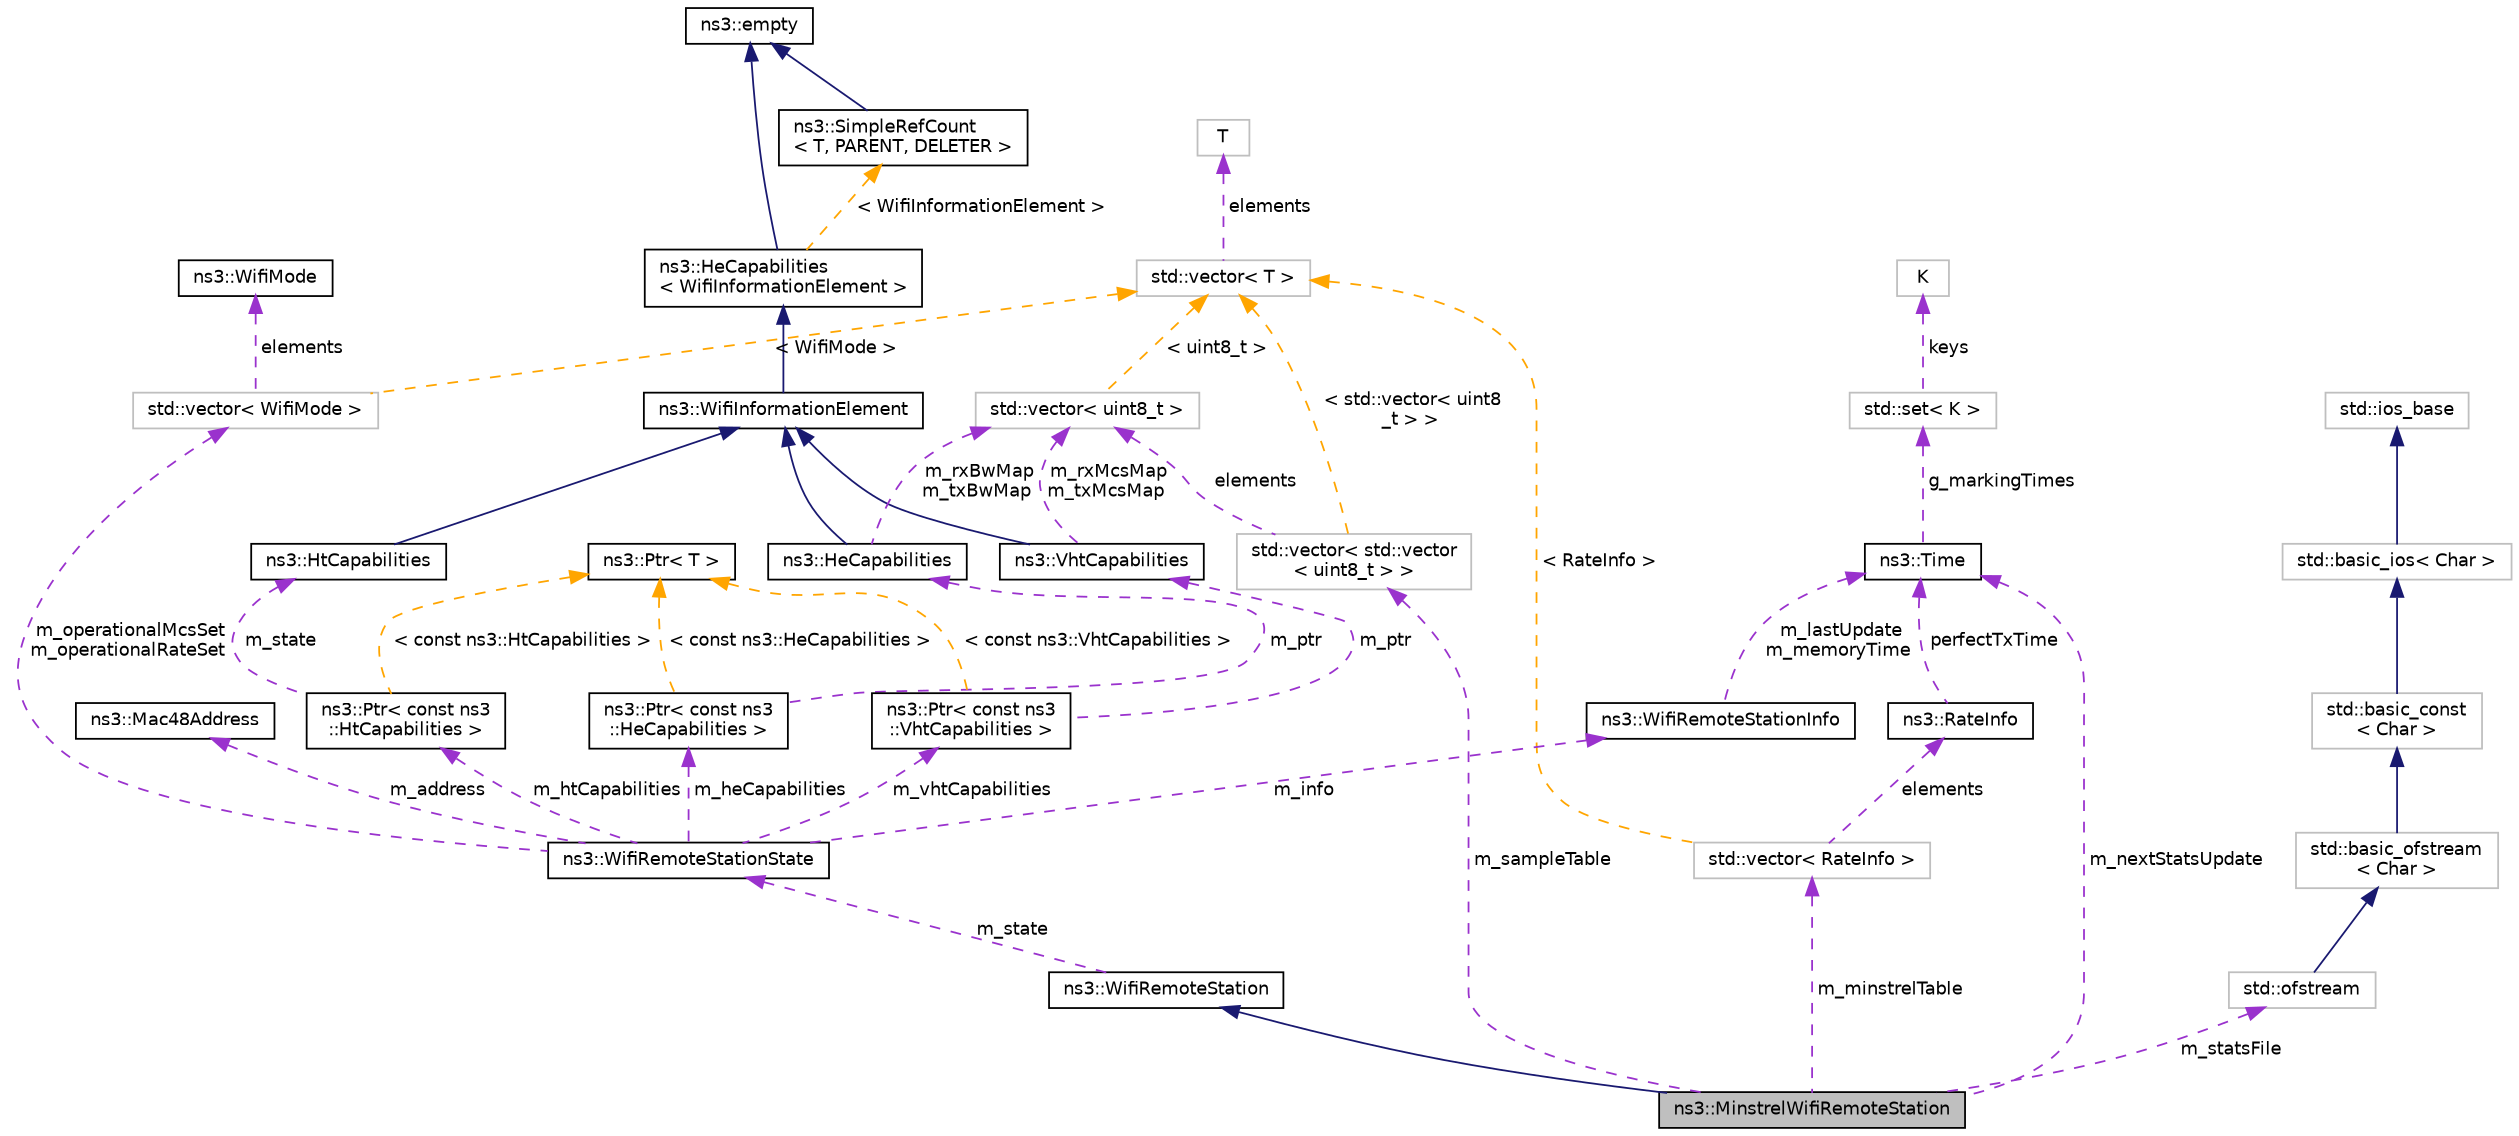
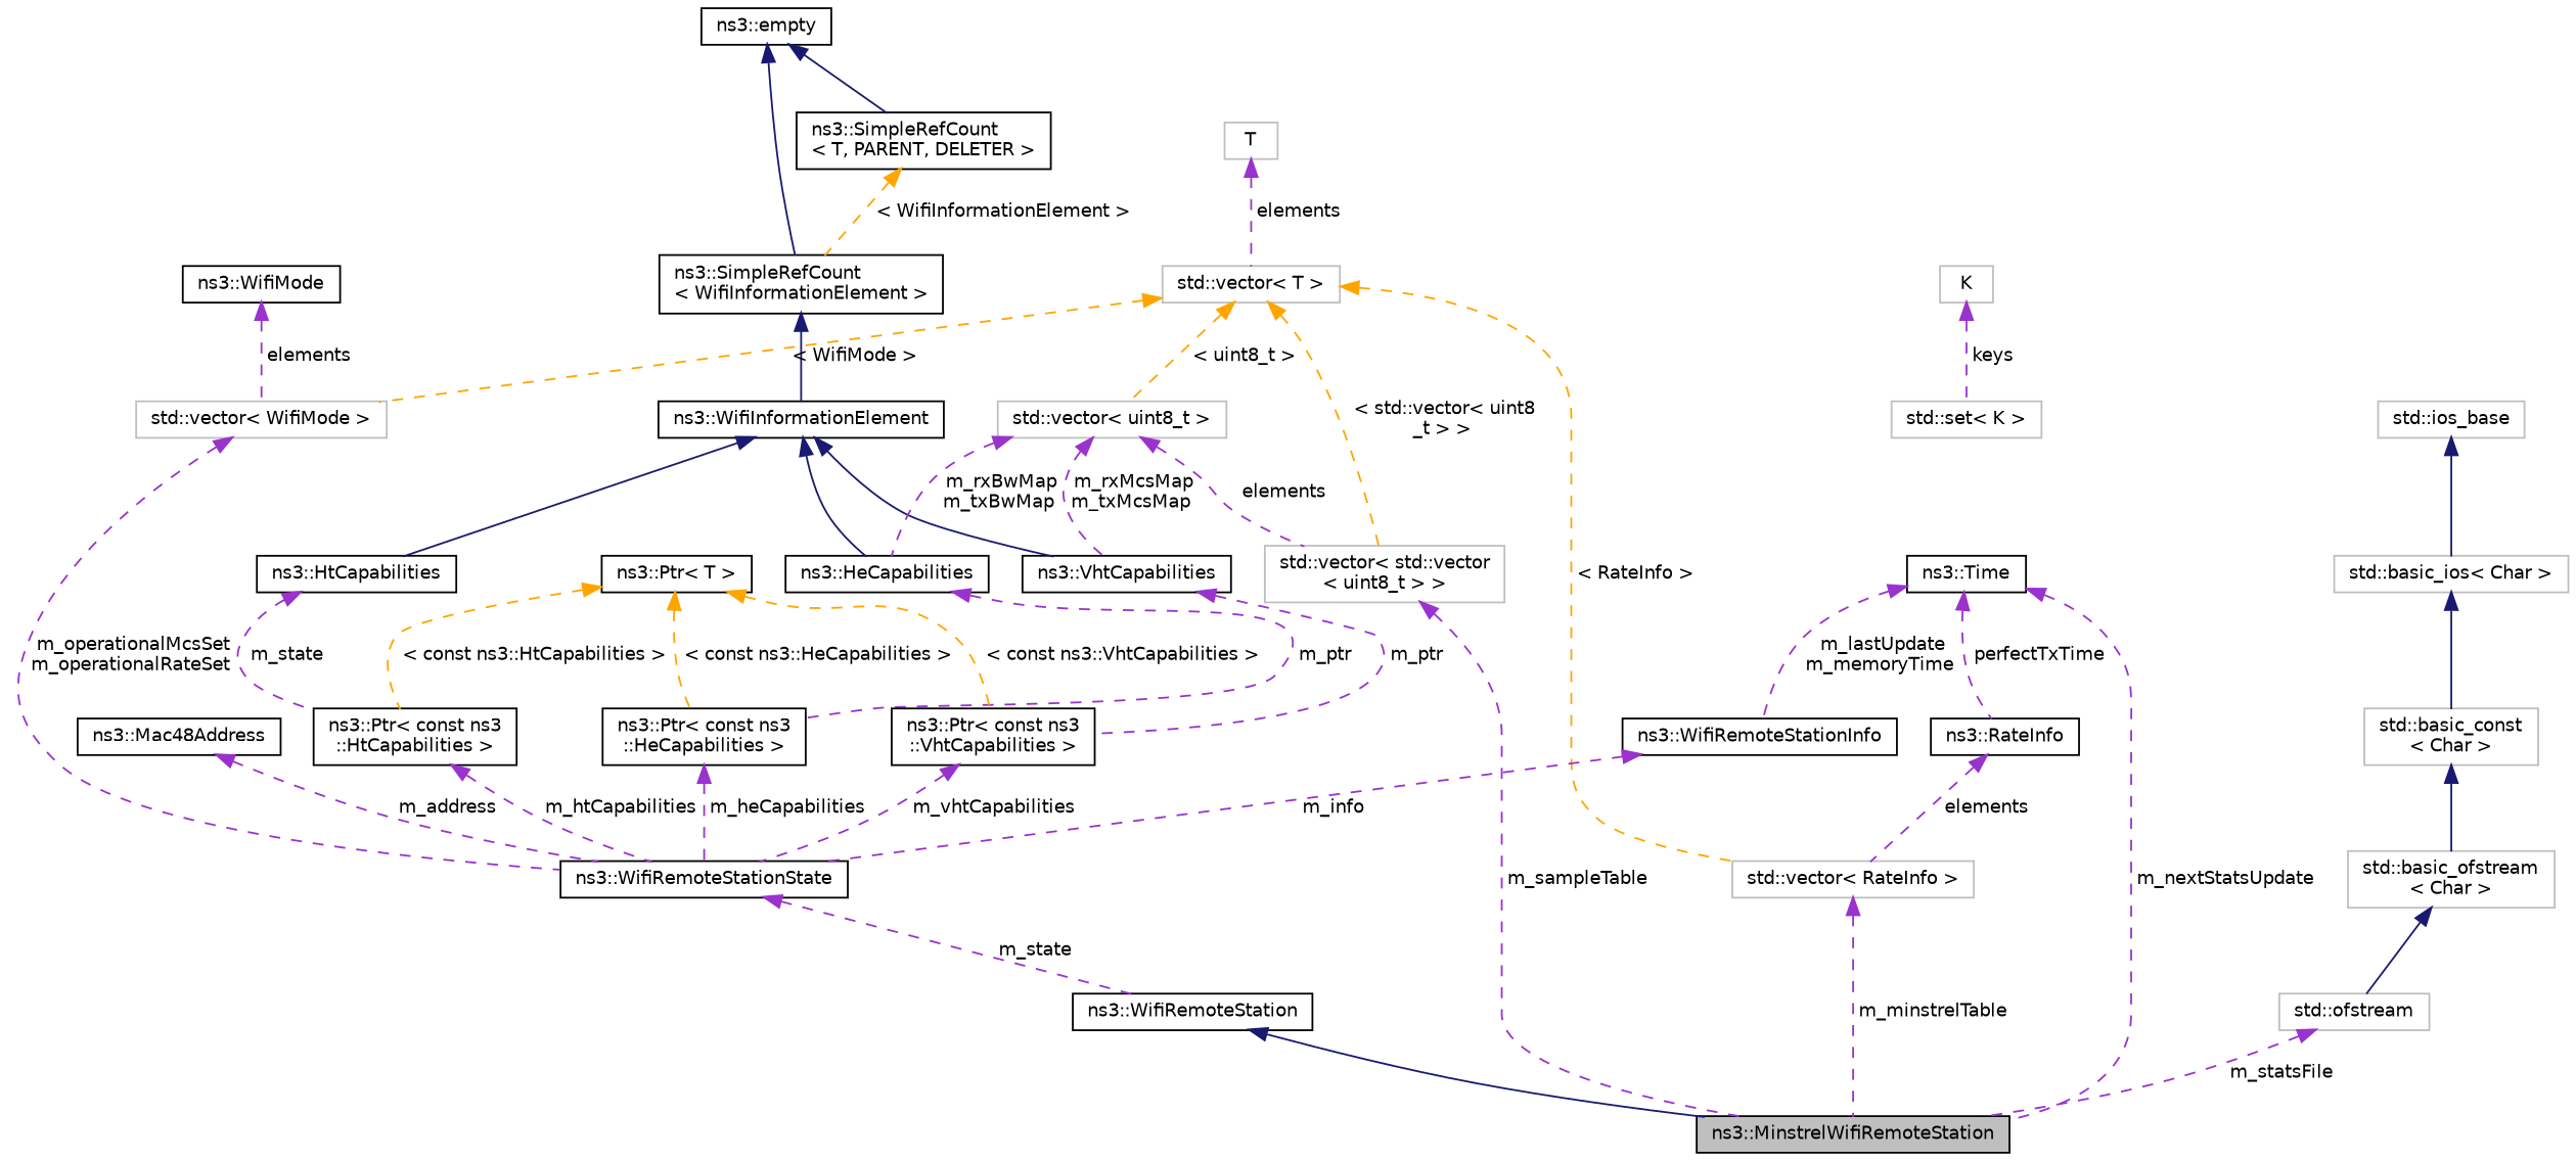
  digraph {
    rankdir=TB
    node [color=black fillcolor=white fontname=Helvetica fontsize=10 shape=record style=filled]
    edge [color=darkorchid3 dir=back fontname=Helvetica fontsize=10 labelfontname=Helvetica labelfontsize=10 style=dashed]
    n1 [fillcolor=grey75 fontcolor=black height=0.2 label="ns3::MinstrelWifiRemoteStation" width=0.4]
    n2 [height=0.2 label="ns3::WifiRemoteStation" width=0.4]
    n3 [height=0.2 label="ns3::WifiRemoteStationState" width=0.4]
    n4 [height=0.2 label="ns3::Mac48Address" width=0.4]
    n5 [height=0.2 label="ns3::Ptr\< const ns3\l::HeCapabilities \>" width=0.4]
    n6 [height=0.2 label="ns3::HeCapabilities" width=0.4]
    n7 [height=0.2 label="ns3::WifiInformationElement" width=0.4]
    n8 [height=0.2 label="ns3::HtCapabilities" width=0.4]
    n9 [height=0.2 label="ns3::VhtCapabilities" width=0.4]
    n10 [height=0.2 label="ns3::Ptr\< const ns3\l::HtCapabilities \>" width=0.4]
    n11 [height=0.2 label="ns3::Ptr\< const ns3\l::VhtCapabilities \>" width=0.4]
-   n12 [height=0.2 label="ns3::HeCapabilities\l\< WifiInformationElement \>" width=0.4]
+   n12 [height=0.2 label="ns3::SimpleRefCount\l\< WifiInformationElement \>" width=0.4]
    n13 [height=0.2 label="ns3::empty" width=0.4]
    n14 [height=0.2 label="ns3::SimpleRefCount\l\< T, PARENT, DELETER \>" width=0.4]
    n15 [color=grey75 height=0.2 label="std::vector\< uint8_t \>" width=0.4]
    n16 [color=grey75 height=0.2 label="std::vector\< std::vector\l\< uint8_t \> \>" width=0.4]
    n17 [color=grey75 height=0.2 label="std::vector\< T \>" width=0.4]
    n18 [color=grey75 height=0.2 label="std::vector\< WifiMode \>" width=0.4]
    n19 [color=grey75 height=0.2 label="std::vector\< RateInfo \>" width=0.4]
    n20 [color=grey75 height=0.2 label=T width=0.4]
    n21 [height=0.2 label="ns3::Ptr\< T \>" width=0.4]
    n22 [height=0.2 label="ns3::WifiMode" width=0.4]
    n23 [height=0.2 label="ns3::WifiRemoteStationInfo" width=0.4]
    n24 [height=0.2 label="ns3::Time" width=0.4]
    n25 [height=0.2 label="ns3::RateInfo" width=0.4]
    n26 [color=grey75 height=0.2 label="std::set\< K \>" width=0.4]
    n27 [color=grey75 height=0.2 label=K width=0.4]
    n28 [color=grey75 height=0.2 label="std::ofstream" width=0.4]
    n29 [color=grey75 height=0.2 label="std::basic_ofstream\l\< Char \>" width=0.4]
    n30 [color=grey75 height=0.2 label="std::basic_const\l\< Char \>" width=0.4]
    n31 [color=grey75 height=0.2 label="std::basic_ios\< Char \>" width=0.4]
    n32 [color=grey75 height=0.2 label="std::ios_base" width=0.4]
    n2 -> n1 [color=midnightblue style=solid]
    n3 -> n2 [label=" m_state"]
    n4 -> n3 [label=" m_address"]
    n5 -> n3 [label=" m_heCapabilities"]
    n6 -> n5 [label=" m_ptr"]
    n7 -> n6 [color=midnightblue style=solid]
    n7 -> n8 [color=midnightblue style=solid]
    n7 -> n9 [color=midnightblue style=solid]
    n8 -> n10 [label=" m_state"]
    n9 -> n11 [label=" m_ptr"]
    n10 -> n3 [label=" m_htCapabilities"]
    n11 -> n3 [label=" m_vhtCapabilities"]
    n12 -> n7 [color=midnightblue style=solid]
    n13 -> n12 [color=midnightblue style=solid]
    n13 -> n14 [color=midnightblue style=solid]
    n14 -> n12 [color=orange label=" \< WifiInformationElement \>"]
    n15 -> n6 [label=" m_rxBwMap\nm_txBwMap"]
    n15 -> n9 [label=" m_rxMcsMap\nm_txMcsMap"]
    n15 -> n16 [label=" elements"]
    n16 -> n1 [label=" m_sampleTable"]
    n17 -> n15 [color=orange label=" \< uint8_t \>"]
    n17 -> n16 [color=orange label=" \< std::vector\< uint8\l_t \> \>"]
    n17 -> n18 [color=orange label=" \< WifiMode \>"]
    n17 -> n19 [color=orange label=" \< RateInfo \>"]
    n18 -> n3 [label=" m_operationalMcsSet\nm_operationalRateSet"]
    n19 -> n1 [label=" m_minstrelTable"]
    n20 -> n17 [label=" elements"]
    n21 -> n5 [color=orange label=" \< const ns3::HeCapabilities \>"]
    n21 -> n10 [color=orange label=" \< const ns3::HtCapabilities \>"]
    n21 -> n11 [color=orange label=" \< const ns3::VhtCapabilities \>"]
    n22 -> n18 [label=" elements"]
    n23 -> n3 [label=" m_info"]
    n24 -> n1 [label=" m_nextStatsUpdate"]
    n24 -> n23 [label=" m_lastUpdate\nm_memoryTime"]
    n24 -> n25 [label=" perfectTxTime"]
    n25 -> n19 [label=" elements"]
-   n26 -> n24 [label=" g_markingTimes"]
    n27 -> n26 [label=" keys"]
    n28 -> n1 [label=" m_statsFile"]
    n29 -> n28 [color=midnightblue style=solid]
    n30 -> n29 [color=midnightblue style=solid]
    n31 -> n30 [color=midnightblue style=solid]
    n32 -> n31 [color=midnightblue style=solid]
  }
